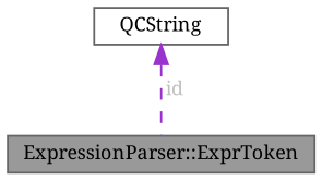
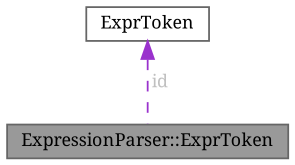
  digraph {
    fontname="Noto Serif"
    node [color=gray40 fontname="Noto Serif" fontsize=10 shape=box style=filled]
    n1 [fillcolor=grey60 fontcolor=black height=0.2 label="ExpressionParser::ExprToken" width=0.4]
-   n2 [fillcolor=white height=0.2 label=QCString width=0.4]
+   n2 [fillcolor=white height=0.2 label=ExprToken width=0.4]
    n2 -> n1 [color=darkorchid3 dir=back fontcolor=grey fontname="Noto Serif" fontsize=10 label=" id" labelfontname=Helvetica labelfontsize=10 style=dashed]
  }
